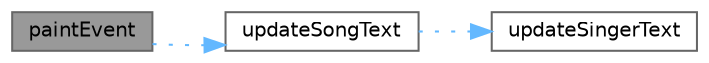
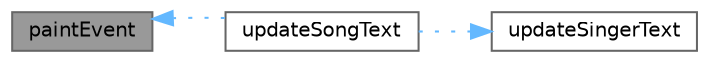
  digraph {
    rankdir=LR
    node [color=grey40 fillcolor=white fontname=Helvetica fontsize=10 shape=box style=filled]
    edge [color=steelblue1 fontname=Helvetica fontsize=10 labelfontname=Helvetica labelfontsize=10 style=dotted]
    n1 [color=gray40 fillcolor=grey60 fontcolor=black height=0.2 label=paintEvent width=0.4]
    n2 [height=0.2 label=updateSongText width=0.4]
    n3 [height=0.2 label=updateSingerText width=0.4]
-   n1 -> n2
+   n2 -> n1
    n2 -> n3
  }
